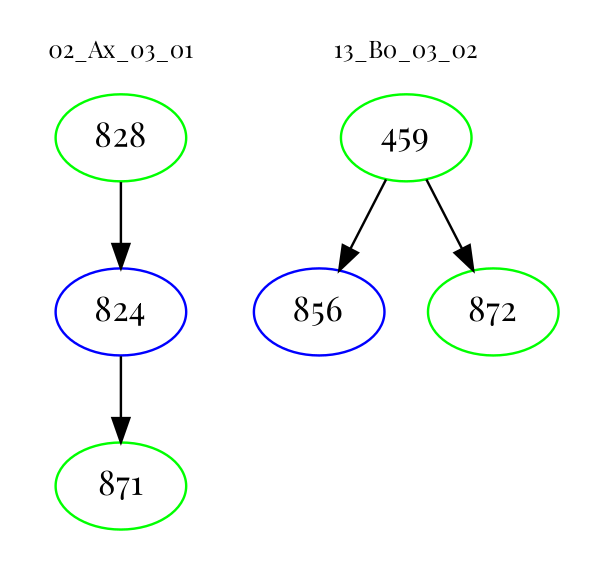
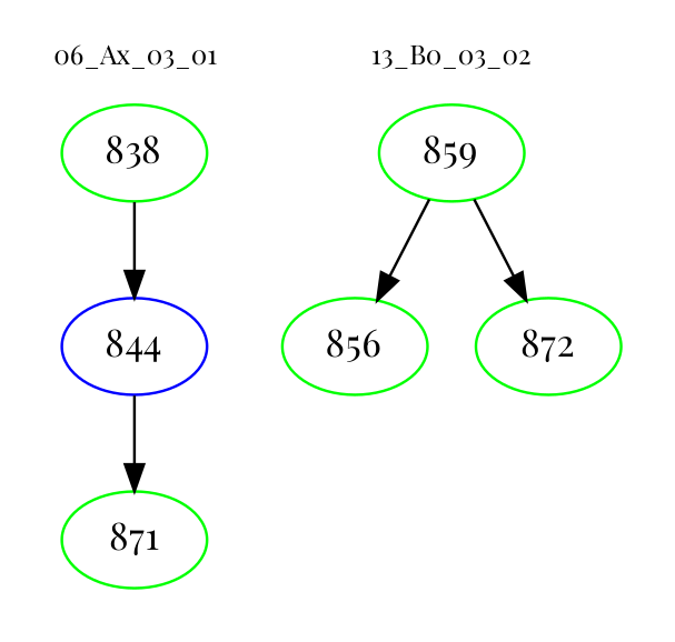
  digraph {
    fontname="Playfair Display"
    node [color=green fontname="Playfair Display"]
    edge [color=black fontname="Playfair Display"]
-   n1 [label=828]
-   n2 [color=blue label=824]
+   n1 [label=838]
+   n2 [color=blue label=844]
    n3 [label=871]
-   n4 [label=459]
-   n5 [color=blue label=856]
+   n4 [label=859]
+   n5 [label=856]
    n6 [label=872]
    subgraph cluster_1 {
      color=white
      fontsize=10
-     label="02_Ax_03_01"
+     label="06_Ax_03_01"
      n1
      n2
      n3
    }
    subgraph cluster_2 {
      color=white
      fontsize=10
      label="13_B0_03_02"
      n4
      n5
      n6
    }
    n1 -> n2
    n2 -> n3
    n4 -> n5
    n4 -> n6
  }
